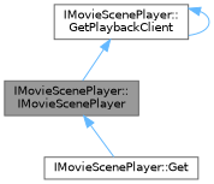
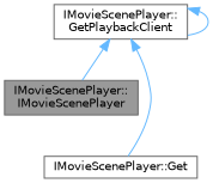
  digraph {
    rankdir=TB
    node [color=grey40 fillcolor=white fontname=Helvetica fontsize=10 shape=box style=filled]
    edge [color=steelblue1 dir=back fontname=Helvetica fontsize=10 labelfontname=Helvetica labelfontsize=10 style=solid]
    n1 [color=gray40 fillcolor=grey60 fontcolor=black height=0.2 label="IMovieScenePlayer::\lIMovieScenePlayer" width=0.4]
    n2 [height=0.2 label="IMovieScenePlayer::Get" width=0.4]
    n3 [height=0.2 label="IMovieScenePlayer::\lGetPlaybackClient" width=0.4]
-   n1 -> n2
+   n3 -> n2
    n3 -> n1
    n3 -> n3
  }
